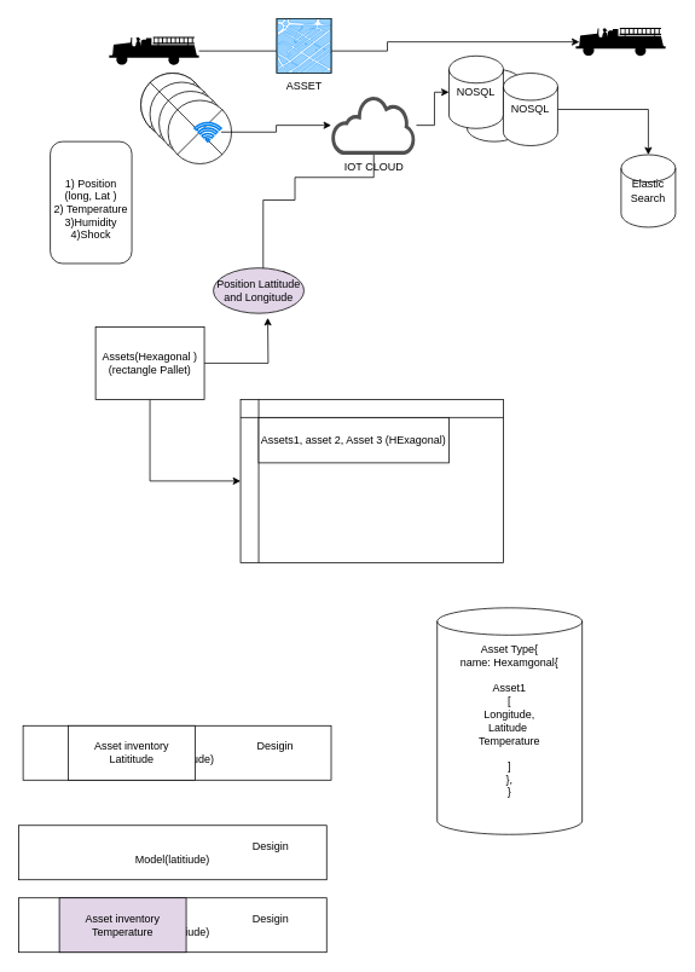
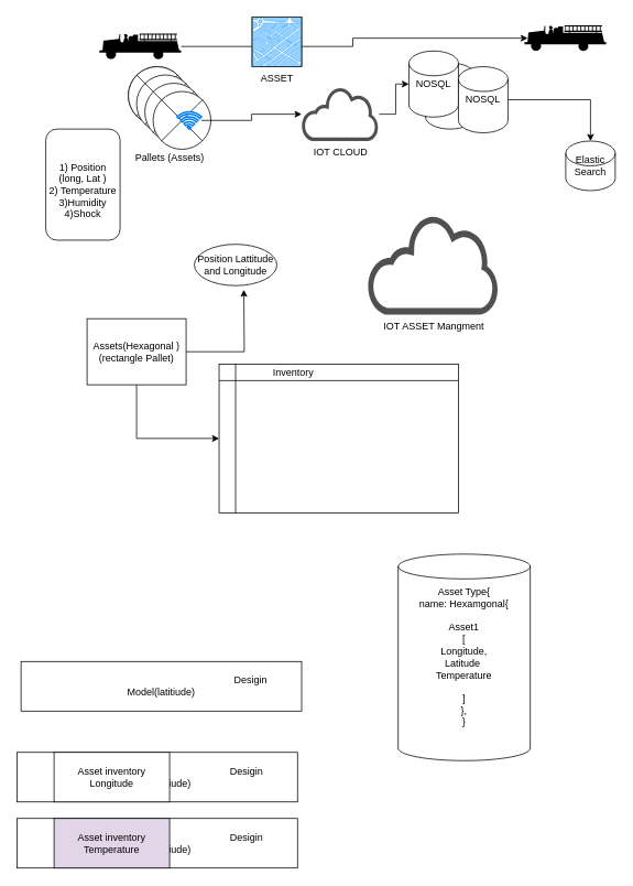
  <mxCell id="0" />
  <mxCell id="1" parent="0" />
  <mxCell id="2" value="" style="verticalLabelPosition=bottom;verticalAlign=top;html=1;shape=mxgraph.flowchart.or;" vertex="1" parent="1"><mxGeometry x="155" y="80" width="70" height="70" as="geometry" /></mxCell>
  <mxCell id="3" value="" style="verticalLabelPosition=bottom;verticalAlign=top;html=1;shape=mxgraph.flowchart.or;" vertex="1" parent="1"><mxGeometry x="155" y="80" width="70" height="70" as="geometry" /></mxCell>
  <mxCell id="4" value="" style="verticalLabelPosition=bottom;verticalAlign=top;html=1;shape=mxgraph.flowchart.or;" vertex="1" parent="1"><mxGeometry x="165" y="90" width="70" height="70" as="geometry" /></mxCell>
  <mxCell id="5" value="" style="verticalLabelPosition=bottom;verticalAlign=top;html=1;shape=mxgraph.flowchart.or;" vertex="1" parent="1"><mxGeometry x="175" y="100" width="70" height="70" as="geometry" /></mxCell>
  <mxCell id="6" value="" style="verticalLabelPosition=bottom;verticalAlign=top;html=1;shape=mxgraph.flowchart.or;" vertex="1" parent="1"><mxGeometry x="185" y="110" width="70" height="70" as="geometry" /></mxCell>
+ <mxCell id="7" value="Pallets (Assets) " style="text;html=1;align=center;verticalAlign=middle;resizable=0;points=[];autosize=1;" vertex="1" parent="1"><mxGeometry x="155" y="180" width="100" height="20" as="geometry" /></mxCell>
  <mxCell id="8" value="&lt;div&gt;&lt;br&gt;&lt;/div&gt;&lt;div&gt;1) Position (long, Lat ) &lt;br&gt;&lt;/div&gt;&lt;div&gt;2) Temperature &lt;br&gt;&lt;/div&gt;&lt;div&gt;3)Humidity &lt;br&gt;&lt;/div&gt;&lt;div&gt;4)Shock &lt;br&gt;&lt;/div&gt;" style="rounded=1;whiteSpace=wrap;html=1;" vertex="1" parent="1"><mxGeometry x="55" y="155.5" width="90" height="134.5" as="geometry" /></mxCell>
  <mxCell id="9" value="" style="shape=mxgraph.signs.transportation.firetruck;html=1;pointerEvents=1;fillColor=#000000;strokeColor=none;verticalLabelPosition=bottom;verticalAlign=top;align=center;" vertex="1" parent="1"><mxGeometry x="635" y="30" width="99" height="31" as="geometry" /></mxCell>
  <mxCell id="10" style="edgeStyle=orthogonalEdgeStyle;rounded=0;orthogonalLoop=1;jettySize=auto;html=1;entryX=0.04;entryY=0.5;entryDx=0;entryDy=0;entryPerimeter=0;" edge="1" parent="1" source="11" target="9"><mxGeometry relative="1" as="geometry" /></mxCell>
  <mxCell id="11" value="" style="shape=mxgraph.signs.transportation.firetruck;html=1;pointerEvents=1;fillColor=#000000;strokeColor=none;verticalLabelPosition=bottom;verticalAlign=top;align=center;" vertex="1" parent="1"><mxGeometry x="120" y="40" width="99" height="31" as="geometry" /></mxCell>
  <mxCell id="12" style="edgeStyle=orthogonalEdgeStyle;rounded=0;orthogonalLoop=1;jettySize=auto;html=1;" edge="1" parent="1" source="13" target="16"><mxGeometry relative="1" as="geometry" /></mxCell>
  <mxCell id="13" value="" style="html=1;verticalLabelPosition=bottom;align=center;labelBackgroundColor=#ffffff;verticalAlign=top;strokeWidth=2;strokeColor=#0080F0;shadow=0;dashed=0;shape=mxgraph.ios7.icons.wifi;pointerEvents=1" vertex="1" parent="1"><mxGeometry x="214" y="134.5" width="29.7" height="21" as="geometry" /></mxCell>
  <mxCell id="14" style="edgeStyle=orthogonalEdgeStyle;rounded=0;orthogonalLoop=1;jettySize=auto;html=1;" edge="1" parent="1" source="16" target="19"><mxGeometry relative="1" as="geometry" /></mxCell>
- <mxCell id="15" style="edgeStyle=orthogonalEdgeStyle;rounded=0;orthogonalLoop=1;jettySize=auto;html=1;entryX=1;entryY=0;entryDx=0;entryDy=0;" edge="1" parent="1" source="16" target="26"><mxGeometry relative="1" as="geometry"><mxPoint x="405" y="220" as="targetPoint" /><Array as="points"><mxPoint x="412" y="195" /><mxPoint x="325" y="195" /><mxPoint x="325" y="220" /><mxPoint x="290" y="220" /></Array></mxGeometry></mxCell>
  <mxCell id="16" value="IOT CLOUD " style="pointerEvents=1;shadow=0;dashed=0;html=1;strokeColor=none;fillColor=#505050;labelPosition=center;verticalLabelPosition=bottom;outlineConnect=0;verticalAlign=top;align=center;shape=mxgraph.office.clouds.cloud;" vertex="1" parent="1"><mxGeometry x="365" y="105" width="94" height="65" as="geometry" /></mxCell>
+ <mxCell id="17" value="IOT ASSET Mangment " style="pointerEvents=1;shadow=0;dashed=0;html=1;strokeColor=none;fillColor=#505050;labelPosition=center;verticalLabelPosition=bottom;outlineConnect=0;verticalAlign=top;align=center;shape=mxgraph.office.clouds.cloud;" vertex="1" parent="1"><mxGeometry x="445" y="260" width="160" height="120" as="geometry" /></mxCell>
  <mxCell id="18" value="NOSQL" style="shape=cylinder2;whiteSpace=wrap;html=1;boundedLbl=1;backgroundOutline=1;size=15;" vertex="1" parent="1"><mxGeometry x="515" y="75.5" width="60" height="80" as="geometry" /></mxCell>
  <mxCell id="19" value="NOSQL" style="shape=cylinder2;whiteSpace=wrap;html=1;boundedLbl=1;backgroundOutline=1;size=15;" vertex="1" parent="1"><mxGeometry x="495" y="61" width="60" height="80" as="geometry" /></mxCell>
  <mxCell id="20" style="edgeStyle=orthogonalEdgeStyle;rounded=0;orthogonalLoop=1;jettySize=auto;html=1;" edge="1" parent="1" source="21" target="22"><mxGeometry relative="1" as="geometry" /></mxCell>
  <mxCell id="21" value="NOSQL" style="shape=cylinder2;whiteSpace=wrap;html=1;boundedLbl=1;backgroundOutline=1;size=15;" vertex="1" parent="1"><mxGeometry x="555" y="80" width="60" height="80" as="geometry" /></mxCell>
- <mxCell id="22" value="Elastic Search " style="shape=cylinder2;whiteSpace=wrap;html=1;boundedLbl=1;backgroundOutline=1;size=15;" vertex="1" parent="1"><mxGeometry x="685" y="170" width="60" height="80" as="geometry" /></mxCell>
+ <mxCell id="22" value="Elastic Search " style="shape=cylinder2;whiteSpace=wrap;html=1;boundedLbl=1;backgroundOutline=1;size=15;" vertex="1" parent="1"><mxGeometry x="685" y="170" width="60" height="60" as="geometry" /></mxCell>
  <mxCell id="23" style="edgeStyle=orthogonalEdgeStyle;rounded=0;orthogonalLoop=1;jettySize=auto;html=1;" edge="1" parent="1" source="25"><mxGeometry relative="1" as="geometry"><mxPoint x="295" y="350" as="targetPoint" /></mxGeometry></mxCell>
  <mxCell id="24" style="edgeStyle=orthogonalEdgeStyle;rounded=0;orthogonalLoop=1;jettySize=auto;html=1;exitX=0.5;exitY=1;exitDx=0;exitDy=0;" edge="1" parent="1" source="25" target="27"><mxGeometry relative="1" as="geometry" /></mxCell>
- <mxCell id="25" value="Assets(Hexagonal )(rectangle Pallet)" style="rounded=0;whiteSpace=wrap;html=1;" vertex="1" parent="1"><mxGeometry x="105" y="360" width="120" height="80" as="geometry" /></mxCell>
- <mxCell id="26" value="Position Lattitude and Longitude " style="ellipse;whiteSpace=wrap;html=1;fillColor=#e1d5e7;" vertex="1" parent="1"><mxGeometry x="235" y="295" width="100" height="50" as="geometry" /></mxCell>
+ <mxCell id="25" value="Assets(Hexagonal )(rectangle Pallet)" style="rounded=0;whiteSpace=wrap;html=1;" vertex="1" parent="1"><mxGeometry x="105" y="385" width="120" height="80" as="geometry" /></mxCell>
+ <mxCell id="26" value="Position Lattitude and Longitude " style="ellipse;whiteSpace=wrap;html=1;" vertex="1" parent="1"><mxGeometry x="235" y="295" width="100" height="50" as="geometry" /></mxCell>
  <mxCell id="27" value="" style="shape=internalStorage;whiteSpace=wrap;html=1;backgroundOutline=1;" vertex="1" parent="1"><mxGeometry x="265" y="440" width="290" height="180" as="geometry" /></mxCell>
- <mxCell id="28" value="Assets1, asset 2, Asset 3 (HExagonal)" style="rounded=0;whiteSpace=wrap;html=1;" vertex="1" parent="1"><mxGeometry x="285" y="460" width="210" height="50" as="geometry" /></mxCell>
+ <mxCell id="29" value="Inventory " style="text;html=1;strokeColor=none;fillColor=none;align=center;verticalAlign=middle;whiteSpace=wrap;rounded=0;" vertex="1" parent="1"><mxGeometry x="315" y="440" width="80" height="20" as="geometry" /></mxCell>
  <mxCell id="30" value="&amp;nbsp;&amp;nbsp;&amp;nbsp;&amp;nbsp;&amp;nbsp;&amp;nbsp;&amp;nbsp;&amp;nbsp;&amp;nbsp;&amp;nbsp;&amp;nbsp;&amp;nbsp;&amp;nbsp;&amp;nbsp;&amp;nbsp;&amp;nbsp;&amp;nbsp;&amp;nbsp;&amp;nbsp;&amp;nbsp;&amp;nbsp;&amp;nbsp;&amp;nbsp;&amp;nbsp;&amp;nbsp;&amp;nbsp;&amp;nbsp;&amp;nbsp;&amp;nbsp;&amp;nbsp;&amp;nbsp;&amp;nbsp;&amp;nbsp;&amp;nbsp;&amp;nbsp;&amp;nbsp;&amp;nbsp;&amp;nbsp;&amp;nbsp;&amp;nbsp;&amp;nbsp;&amp;nbsp;&amp;nbsp;&amp;nbsp;&amp;nbsp;&amp;nbsp;&amp;nbsp;&amp;nbsp;&amp;nbsp;&amp;nbsp;&amp;nbsp;&amp;nbsp;&amp;nbsp;&amp;nbsp;&amp;nbsp;&amp;nbsp;&amp;nbsp;&amp;nbsp;&amp;nbsp;&amp;nbsp;&amp;nbsp;&amp;nbsp;&amp;nbsp;&amp;nbsp; Desigin Model(latitiude)" style="rounded=0;whiteSpace=wrap;html=1;" vertex="1" parent="1"><mxGeometry x="25" y="800" width="340" height="60" as="geometry" /></mxCell>
- <mxCell id="31" value="&lt;div&gt;Asset inventory &lt;br&gt;&lt;/div&gt;&lt;div&gt;Latititude&lt;/div&gt;" style="rounded=0;whiteSpace=wrap;html=1;" vertex="1" parent="1"><mxGeometry x="75" y="800" width="140" height="60" as="geometry" /></mxCell>
  <mxCell id="32" value="&amp;nbsp;&amp;nbsp;&amp;nbsp;&amp;nbsp;&amp;nbsp;&amp;nbsp;&amp;nbsp;&amp;nbsp;&amp;nbsp;&amp;nbsp;&amp;nbsp;&amp;nbsp;&amp;nbsp;&amp;nbsp;&amp;nbsp;&amp;nbsp;&amp;nbsp;&amp;nbsp;&amp;nbsp;&amp;nbsp;&amp;nbsp;&amp;nbsp;&amp;nbsp;&amp;nbsp;&amp;nbsp;&amp;nbsp;&amp;nbsp;&amp;nbsp;&amp;nbsp;&amp;nbsp;&amp;nbsp;&amp;nbsp;&amp;nbsp;&amp;nbsp;&amp;nbsp;&amp;nbsp;&amp;nbsp;&amp;nbsp;&amp;nbsp;&amp;nbsp;&amp;nbsp;&amp;nbsp;&amp;nbsp;&amp;nbsp;&amp;nbsp;&amp;nbsp;&amp;nbsp;&amp;nbsp;&amp;nbsp;&amp;nbsp;&amp;nbsp;&amp;nbsp;&amp;nbsp;&amp;nbsp;&amp;nbsp;&amp;nbsp;&amp;nbsp;&amp;nbsp;&amp;nbsp;&amp;nbsp;&amp;nbsp;&amp;nbsp;&amp;nbsp;&amp;nbsp; Desigin Model(latitiude)" style="rounded=0;whiteSpace=wrap;html=1;" vertex="1" parent="1"><mxGeometry x="20" y="990" width="340" height="60" as="geometry" /></mxCell>
  <mxCell id="33" value="&amp;nbsp;&amp;nbsp;&amp;nbsp;&amp;nbsp;&amp;nbsp;&amp;nbsp;&amp;nbsp;&amp;nbsp;&amp;nbsp;&amp;nbsp;&amp;nbsp;&amp;nbsp;&amp;nbsp;&amp;nbsp;&amp;nbsp;&amp;nbsp;&amp;nbsp;&amp;nbsp;&amp;nbsp;&amp;nbsp;&amp;nbsp;&amp;nbsp;&amp;nbsp;&amp;nbsp;&amp;nbsp;&amp;nbsp;&amp;nbsp;&amp;nbsp;&amp;nbsp;&amp;nbsp;&amp;nbsp;&amp;nbsp;&amp;nbsp;&amp;nbsp;&amp;nbsp;&amp;nbsp;&amp;nbsp;&amp;nbsp;&amp;nbsp;&amp;nbsp;&amp;nbsp;&amp;nbsp;&amp;nbsp;&amp;nbsp;&amp;nbsp;&amp;nbsp;&amp;nbsp;&amp;nbsp;&amp;nbsp;&amp;nbsp;&amp;nbsp;&amp;nbsp;&amp;nbsp;&amp;nbsp;&amp;nbsp;&amp;nbsp;&amp;nbsp;&amp;nbsp;&amp;nbsp;&amp;nbsp;&amp;nbsp;&amp;nbsp;&amp;nbsp;&amp;nbsp; Desigin Model(latitiude)" style="rounded=0;whiteSpace=wrap;html=1;" vertex="1" parent="1"><mxGeometry x="20" y="910" width="340" height="60" as="geometry" /></mxCell>
  <mxCell id="34" value="&lt;div&gt;Asset inventory Temperature&lt;br&gt;&lt;/div&gt;" style="rounded=0;whiteSpace=wrap;html=1;fillColor=#e1d5e7;" vertex="1" parent="1"><mxGeometry x="65" y="990" width="140" height="60" as="geometry" /></mxCell>
+ <mxCell id="35" value="&lt;div&gt;Asset inventory &lt;br&gt;&lt;/div&gt;&lt;div&gt;Longitude&lt;/div&gt;" style="rounded=0;whiteSpace=wrap;html=1;" vertex="1" parent="1"><mxGeometry x="65" y="910" width="140" height="60" as="geometry" /></mxCell>
  <mxCell id="36" value="&lt;div&gt;Asset Type{ &lt;br&gt;&lt;/div&gt;&lt;div&gt;name: Hexamgonal{&lt;/div&gt;&lt;div&gt;&lt;br&gt;&lt;/div&gt;&lt;div&gt;Asset1&lt;br&gt;&lt;/div&gt;&lt;div&gt;[&lt;/div&gt;&lt;div&gt;Longitude,&lt;/div&gt;&lt;div&gt;Latitude&amp;nbsp; &lt;br&gt;&lt;/div&gt;&lt;div&gt;Temperature&lt;br&gt;&lt;/div&gt;&lt;div&gt;&lt;br&gt;&lt;/div&gt;&lt;div&gt;]&lt;br&gt;&lt;/div&gt;&lt;div&gt;},&lt;/div&gt;&lt;div&gt;}&lt;/div&gt;" style="shape=cylinder2;whiteSpace=wrap;html=1;boundedLbl=1;backgroundOutline=1;size=15;" vertex="1" parent="1"><mxGeometry x="482" y="670" width="160" height="250" as="geometry" /></mxCell>
  <mxCell id="37" value="ASSET" style="verticalLabelPosition=bottom;verticalAlign=top;html=1;shadow=0;dashed=0;strokeWidth=1;shape=mxgraph.ios.iBgMap;strokeColor=#18211b;strokeColor2=#008cff;fillColor2=#96D1FF;" vertex="1" parent="1"><mxGeometry x="305" y="20" width="60" height="60" as="geometry" /></mxCell>
